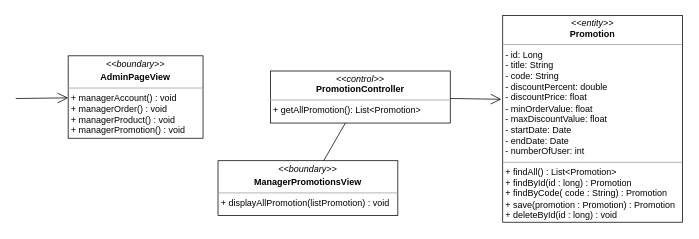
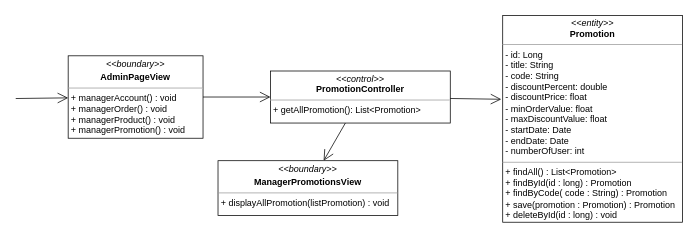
  <mxCell id="0" />
  <mxCell id="1" parent="0" />
  <mxCell id="2" value="&lt;p style=&quot;margin: 0px ; margin-top: 4px ; text-align: center&quot;&gt;&lt;i&gt;&amp;lt;&amp;lt;boundary&amp;gt;&amp;gt;&lt;/i&gt;&lt;/p&gt;&lt;p style=&quot;margin: 0px ; margin-top: 4px ; text-align: center&quot;&gt;&lt;b&gt;ManagerPromotionsView&lt;/b&gt;&lt;/p&gt;&lt;hr size=&quot;1&quot;&gt;&lt;p style=&quot;margin: 0px ; margin-left: 4px&quot;&gt;&lt;span&gt;+ displayAllPromotion(listPromotion) : void&lt;/span&gt;&lt;br&gt;&lt;/p&gt;" style="verticalAlign=top;align=left;overflow=fill;fontSize=12;fontFamily=Helvetica;html=1;" parent="1" vertex="1"><mxGeometry x="290" y="214" width="240" height="73.12" as="geometry" /></mxCell>
- <mxCell id="3" value="" style="endArrow=none;endFill=1;endSize=12;html=1;" parent="1" source="4" target="2" edge="1"><mxGeometry width="160" relative="1" as="geometry"><mxPoint x="241" y="154" as="sourcePoint" /><mxPoint x="260" y="152.67" as="targetPoint" /></mxGeometry></mxCell>
+ <mxCell id="3" value="" style="endArrow=open;endFill=1;endSize=12;html=1;" parent="1" source="4" target="2" edge="1"><mxGeometry width="160" relative="1" as="geometry"><mxPoint x="241" y="154" as="sourcePoint" /><mxPoint x="260" y="152.67" as="targetPoint" /></mxGeometry></mxCell>
  <mxCell id="4" value="&lt;p style=&quot;margin: 0px ; margin-top: 4px ; text-align: center&quot;&gt;&lt;i&gt;&amp;lt;&amp;lt;control&amp;gt;&amp;gt;&lt;/i&gt;&lt;br&gt;&lt;b&gt;PromotionController&lt;/b&gt;&lt;/p&gt;&lt;hr size=&quot;1&quot;&gt;&lt;p style=&quot;margin: 0px ; margin-left: 4px&quot;&gt;+ getAllPromotion(): List&amp;lt;Promotion&amp;gt;&lt;br&gt;&lt;/p&gt;" style="verticalAlign=top;align=left;overflow=fill;fontSize=12;fontFamily=Helvetica;html=1;" parent="1" vertex="1"><mxGeometry x="360" y="94.27" width="240" height="69.45" as="geometry" /></mxCell>
  <mxCell id="5" value="" style="endArrow=open;endFill=1;endSize=12;html=1;entryX=-0.008;entryY=0.405;entryDx=0;entryDy=0;entryPerimeter=0;" parent="1" source="4" target="6" edge="1"><mxGeometry width="160" relative="1" as="geometry"><mxPoint x="590" y="144" as="sourcePoint" /><mxPoint x="580" y="153.22" as="targetPoint" /></mxGeometry></mxCell>
  <mxCell id="6" value="&lt;p style=&quot;margin: 0px ; margin-top: 4px ; text-align: center&quot;&gt;&lt;i&gt;&amp;lt;&amp;lt;entity&amp;gt;&amp;gt;&lt;/i&gt;&lt;br&gt;&lt;b&gt;Promotion&lt;/b&gt;&lt;/p&gt;&lt;hr size=&quot;1&quot;&gt;&lt;p style=&quot;margin: 0px ; margin-left: 4px&quot;&gt;- id: Long&lt;/p&gt;&lt;p style=&quot;margin: 0px 0px 0px 4px&quot;&gt;- title: String&lt;br&gt;- code: String&lt;/p&gt;&lt;p style=&quot;margin: 0px 0px 0px 4px&quot;&gt;- discountPercent: double&lt;/p&gt;&lt;p style=&quot;margin: 0px 0px 0px 4px&quot;&gt;- discountPrice: float&lt;/p&gt;&lt;p style=&quot;margin: 0px 0px 0px 4px&quot;&gt;- minOrderValue: float&lt;/p&gt;&lt;p style=&quot;margin: 0px 0px 0px 4px&quot;&gt;- maxDiscountValue: float&lt;/p&gt;&lt;p style=&quot;margin: 0px 0px 0px 4px&quot;&gt;- startDate: Date&lt;/p&gt;&lt;p style=&quot;margin: 0px 0px 0px 4px&quot;&gt;- endDate: Date&lt;/p&gt;&lt;p style=&quot;margin: 0px 0px 0px 4px&quot;&gt;- numberOfUser: int&lt;span&gt;&amp;nbsp;&lt;/span&gt;&lt;/p&gt;&lt;hr size=&quot;1&quot;&gt;&lt;p style=&quot;margin: 0px ; margin-left: 4px&quot;&gt;+ findAll() : List&amp;lt;Promotion&amp;gt;&lt;/p&gt;&lt;p style=&quot;margin: 0px ; margin-left: 4px&quot;&gt;+ findById(id : long) : Promotion&lt;/p&gt;&lt;p style=&quot;margin: 0px ; margin-left: 4px&quot;&gt;+ findByCode( code : String) : Promotion&lt;/p&gt;&lt;p style=&quot;margin: 0px ; margin-left: 4px&quot;&gt;+ save(promotion : Promotion) : Promotion&lt;/p&gt;&lt;p style=&quot;margin: 0px ; margin-left: 4px&quot;&gt;+ deleteById(id : long) : void&lt;/p&gt;" style="verticalAlign=top;align=left;overflow=fill;fontSize=12;fontFamily=Helvetica;html=1;" parent="1" vertex="1"><mxGeometry x="670" y="20.33" width="240" height="275.78" as="geometry" /></mxCell>
  <mxCell id="7" value="&lt;p style=&quot;margin: 0px ; margin-top: 4px ; text-align: center&quot;&gt;&lt;i&gt;&amp;lt;&amp;lt;boundary&amp;gt;&amp;gt;&lt;/i&gt;&lt;/p&gt;&lt;p style=&quot;margin: 0px ; margin-top: 4px ; text-align: center&quot;&gt;&lt;b&gt;AdminPageView&lt;/b&gt;&lt;/p&gt;&lt;hr size=&quot;1&quot;&gt;&lt;p style=&quot;margin: 0px ; margin-left: 4px&quot;&gt;&lt;span&gt;+ managerAccount() : void&lt;/span&gt;&lt;br&gt;&lt;/p&gt;&lt;p style=&quot;margin: 0px ; margin-left: 4px&quot;&gt;&lt;span&gt;+ managerOrder() : void&lt;/span&gt;&lt;/p&gt;&lt;p style=&quot;margin: 0px ; margin-left: 4px&quot;&gt;&lt;span&gt;+ managerProduct() : void&lt;/span&gt;&lt;/p&gt;&lt;p style=&quot;margin: 0px ; margin-left: 4px&quot;&gt;&lt;span&gt;+ managerPromotion() : void&lt;/span&gt;&lt;/p&gt;" style="verticalAlign=top;align=left;overflow=fill;fontSize=12;fontFamily=Helvetica;html=1;" parent="1" vertex="1"><mxGeometry x="90" y="74" width="180" height="110" as="geometry" /></mxCell>
+ <mxCell id="8" value="" style="endArrow=open;endFill=1;endSize=12;html=1;" parent="1" source="7" target="4" edge="1"><mxGeometry width="160" relative="1" as="geometry"><mxPoint x="330" y="234" as="sourcePoint" /><mxPoint x="490" y="234" as="targetPoint" /></mxGeometry></mxCell>
  <mxCell id="9" value="" style="endArrow=open;endFill=1;endSize=12;html=1;" parent="1" target="7" edge="1"><mxGeometry width="160" relative="1" as="geometry"><mxPoint x="20" y="131" as="sourcePoint" /><mxPoint x="30" y="234" as="targetPoint" /></mxGeometry></mxCell>
